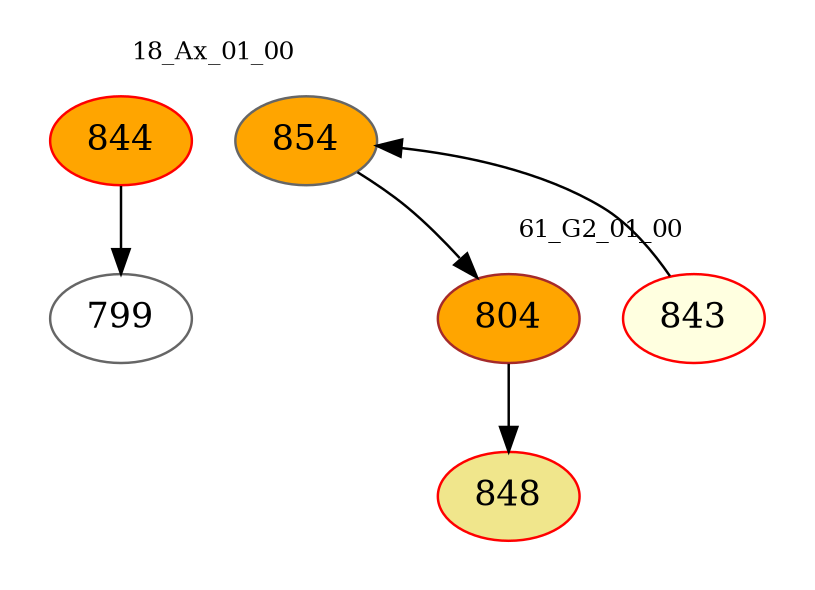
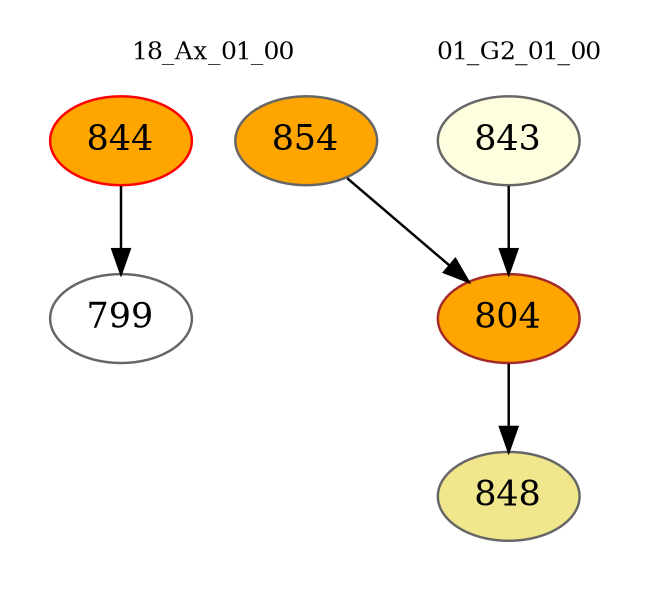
  digraph {
    node [color=gray40 fillcolor=orange style=filled]
    edge [color=black]
    n1 [label=854]
    n2 [color=red label=844]
    n3 [fillcolor=white label=799]
-   n4 [color=red fillcolor=lightyellow label=843]
+   n4 [fillcolor=lightyellow label=843]
    n5 [color=brown label=804]
-   n6 [color=red fillcolor=khaki label=848]
+   n6 [fillcolor=khaki label=848]
    subgraph cluster_1 {
      color=white
      fontsize=10
      label="18_Ax_01_00"
      n1
      n2
      n3
    }
    subgraph cluster_2 {
      color=white
      fontsize=10
-     label="61_G2_01_00"
+     label="01_G2_01_00"
      n4
      n5
      n6
    }
    n1 -> n5
    n2 -> n3
-   n4 -> n1
+   n4 -> n5
    n5 -> n6
  }
